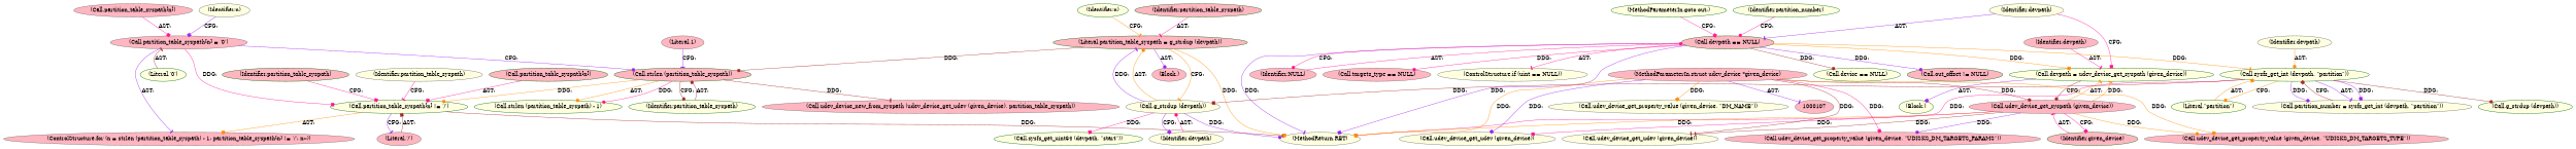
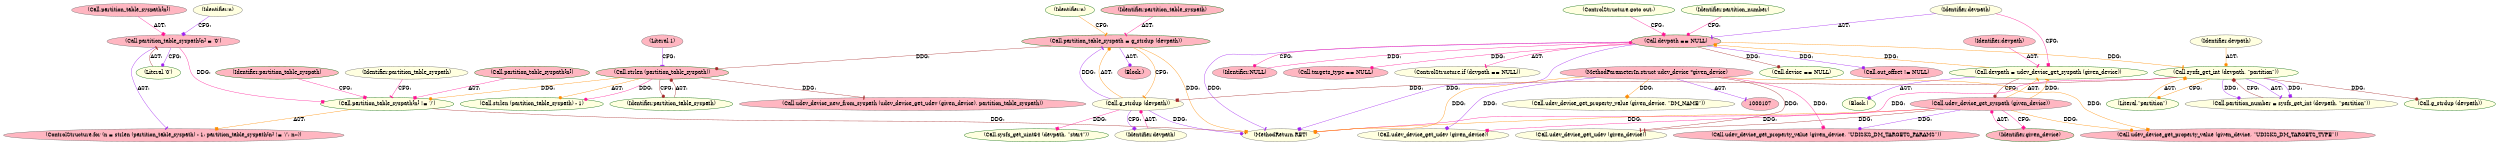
  digraph {
    node [color=gray40 fillcolor=lightyellow style=filled]
    edge [arrowhead=dot color=deeppink]
    n1 [color=darkgreen label="(Call,partition_table_syspath[n] != '/')"]
    n2 [label="(MethodReturn,RET)"]
    n3 [fillcolor=lightpink label="(ControlStructure,for (n = strlen (partition_table_syspath) - 1; partition_table_syspath[n] != '/'; n--))"]
-   n4 [fillcolor=lightpink label="(Literal,'/')"]
    n5 [color=darkgreen fillcolor=lightpink label="(Call,strlen (partition_table_syspath))"]
    n6 [color=darkgreen label="(Call,strlen (partition_table_syspath) - 1)"]
    n7 [color=darkgreen label="(Identifier,partition_table_syspath)"]
    n8 [fillcolor=lightpink label="(Call,udev_device_new_from_syspath (udev_device_get_udev (given_device), partition_table_syspath))"]
-   n9 [color=darkgreen fillcolor=lightpink label="(Literal,partition_table_syspath = g_strdup (devpath))"]
+   n9 [color=darkgreen fillcolor=lightpink label="(Call,partition_table_syspath = g_strdup (devpath))"]
    n10 [label="(Call,g_strdup (devpath))"]
    n11 [fillcolor=lightpink label="(Block,)"]
    n12 [label="(Identifier,devpath)"]
    n13 [color=darkgreen label="(Call,sysfs_get_uint64 (devpath, \"start\"))"]
    n14 [color=darkgreen label="(Call,sysfs_get_int (devpath, \"partition\"))"]
    n15 [color=darkgreen label="(Literal,\"partition\")"]
    n16 [label="(Call,partition_number = sysfs_get_int (devpath, \"partition\"))"]
    n17 [color=darkgreen label="(Call,g_strdup (devpath))"]
    n18 [color=darkgreen fillcolor=lightpink label="(Call,devpath == NULL)"]
    n19 [color=darkgreen label="(Call,device == NULL)"]
-   n20 [color=darkgreen fillcolor=lightpink label="(Call,out_offset != NULL)"]
+   n20 [fillcolor=lightpink label="(Call,out_offset != NULL)"]
    n21 [fillcolor=lightpink label="(Identifier,NULL)"]
    n22 [fillcolor=lightpink label="(Call,targets_type == NULL)"]
-   n23 [label="(ControlStructure,if (uint == NULL))"]
+   n23 [label="(ControlStructure,if (devpath == NULL))"]
    n24 [color=darkgreen label="(Call,devpath = udev_device_get_syspath (given_device))"]
    n25 [fillcolor=lightpink label="(Call,udev_device_get_syspath (given_device))"]
    n26 [color=darkgreen label="(Block,)"]
    n27 [label="(Call,udev_device_get_udev (given_device))"]
    n28 [color=darkgreen fillcolor=lightpink label="(Identifier,given_device)"]
    n29 [fillcolor=lightpink label="(Call,udev_device_get_property_value (given_device, \"UDISKS_DM_TARGETS_TYPE\"))"]
    n30 [fillcolor=lightpink label="(Call,udev_device_get_property_value (given_device, \"UDISKS_DM_TARGETS_PARAMS\"))"]
    n31 [label="(Call,udev_device_get_udev (given_device))"]
    n32 [fillcolor=lightpink label="(MethodParameterIn,struct udev_device *given_device)"]
    n33 [label="(Call,udev_device_get_property_value (given_device, \"DM_NAME\"))"]
    1000107 [fillcolor=lightpink]
    n35 [fillcolor=lightpink label="(Call,partition_table_syspath[n] = '\0')"]
    n36 [color=darkgreen label="(Literal,'\0')"]
    n37 [fillcolor=lightpink label="(Identifier,devpath)"]
    n38 [fillcolor=lightpink label="(Call,partition_table_syspath[n])"]
    n39 [fillcolor=lightpink label="(Literal,1)"]
    n40 [color=darkgreen label="(Identifier,partition_number)"]
    n41 [color=darkgreen fillcolor=lightpink label="(Identifier,partition_table_syspath)"]
    n42 [label="(Identifier,partition_table_syspath)"]
    n43 [color=darkgreen label="(Identifier,n)"]
    n44 [label="(Identifier,n)"]
    n45 [label="(Identifier,devpath)"]
    n46 [color=darkgreen fillcolor=lightpink label="(Identifier,partition_table_syspath)"]
    n47 [color=darkgreen fillcolor=lightpink label="(Call,partition_table_syspath[n])"]
    n48 [label="(Identifier,devpath)"]
-   n49 [color=darkgreen label="(MethodParameterIn,goto out;)"]
-   n1 -> n2 [color=brown label="DDG: "]
+   n49 [color=darkgreen label="(ControlStructure,goto out;)"]
+   n1 -> n2 [arrowhead=tee color=brown label="DDG: "]
    n1 -> n3 [arrowhead=box color=darkorange label="AST: "]
-   n1 -> n4 [arrowhead=tee color=purple label="CFG: "]
-   n4 -> n1 [arrowhead=box color=brown label="AST: "]
    n5 -> n1 [color=darkorange label="DDG: "]
    n5 -> n6 [color=darkorange label="AST: "]
    n5 -> n6 [label="DDG: "]
    n5 -> n7 [color=brown label="CFG: "]
    n5 -> n8 [arrowhead=tee color=brown label="DDG: "]
    n7 -> n5 [color=brown label="AST: "]
    n9 -> n2 [arrowhead=box color=darkorange label="DDG: "]
    n9 -> n5 [color=brown label="DDG: "]
    n9 -> n10 [arrowhead=tee color=darkorange label="CFG: "]
    n9 -> n11 [color=purple label="AST: "]
    n10 -> n2 [color=purple label="DDG: "]
    n10 -> n9 [color=darkorange label="AST: "]
    n10 -> n9 [arrowhead=tee color=purple label="DDG: "]
    n10 -> n12 [arrowhead=box color=purple label="CFG: "]
    n10 -> n13 [arrowhead=box label="DDG: "]
    n12 -> n10 [label="AST: "]
    n14 -> n2 [label="DDG: "]
    n14 -> n10 [arrowhead=box color=brown label="DDG: "]
    n14 -> n15 [color=darkorange label="CFG: "]
    n14 -> n16 [arrowhead=tee color=purple label="AST: "]
    n14 -> n16 [arrowhead=box color=purple label="DDG: "]
    n14 -> n16 [color=purple label="DDG: "]
    n14 -> n17 [color=brown label="DDG: "]
    n15 -> n14 [arrowhead=box color=darkorange label="AST: "]
    n16 -> n14 [arrowhead=box color=brown label="CFG: "]
    n18 -> n2 [arrowhead=tee color=purple label="DDG: "]
    n18 -> n2 [arrowhead=box color=purple label="DDG: "]
    n18 -> n14 [arrowhead=tee color=darkorange label="DDG: "]
    n18 -> n19 [color=brown label="DDG: "]
    n18 -> n20 [color=purple label="DDG: "]
    n18 -> n21 [label="CFG: "]
    n18 -> n22 [label="DDG: "]
    n18 -> n23 [arrowhead=tee label="AST: "]
-   n21 -> n18 [label="AST: "]
-   n18 -> n24 [arrowhead=box color=darkorange label="DDG: "]
+   n21 -> n18 [label="DDG: "]
+   n24 -> n18 [arrowhead=box color=darkorange label="DDG: "]
    n24 -> n25 [color=brown label="CFG: "]
    n24 -> n26 [arrowhead=box color=purple label="AST: "]
    n25 -> n2 [arrowhead=box color=darkorange label="DDG: "]
    n25 -> n24 [arrowhead=tee color=darkorange label="AST: "]
    n25 -> n24 [arrowhead=tee color=darkorange label="DDG: "]
    n25 -> n27 [arrowhead=tee color=brown label="DDG: "]
    n25 -> n28 [arrowhead=box label="CFG: "]
    n25 -> n29 [color=darkorange label="DDG: "]
    n25 -> n30 [color=purple label="DDG: "]
    n25 -> n31 [arrowhead=box label="DDG: "]
-   n28 -> n25 [arrowhead=tee label="AST: "]
+   n28 -> n25 [label="AST: "]
    n32 -> n2 [arrowhead=tee color=darkorange label="DDG: "]
-   n32 -> n25 [color=brown label="DDG: "]
    n32 -> n27 [arrowhead=tee color=brown label="DDG: "]
    n32 -> n29 [arrowhead=box color=darkorange label="DDG: "]
    n32 -> n30 [arrowhead=box label="DDG: "]
    n32 -> n31 [arrowhead=box color=purple label="DDG: "]
    n32 -> n33 [arrowhead=box color=darkorange label="DDG: "]
    n32 -> 1000107 [arrowhead=tee color=purple label="AST: "]
    n35 -> n1 [arrowhead=box label="DDG: "]
    n35 -> n3 [arrowhead=tee color=purple label="AST: "]
-   n35 -> n5 [color=purple label="CFG: "]
+   n35 -> n36 [color=purple label="CFG: "]
    n36 -> n35 [arrowhead=tee color=brown label="AST: "]
    n37 -> n24 [arrowhead=tee label="AST: "]
    n38 -> n35 [arrowhead=box label="AST: "]
    n39 -> n5 [arrowhead=tee color=purple label="CFG: "]
    n40 -> n18 [label="CFG: "]
    n41 -> n1 [arrowhead=box label="CFG: "]
    n42 -> n1 [arrowhead=tee label="CFG: "]
    n43 -> n9 [arrowhead=tee color=darkorange label="CFG: "]
    n44 -> n35 [arrowhead=box color=purple label="CFG: "]
    n45 -> n14 [color=darkorange label="AST: "]
    n46 -> n9 [arrowhead=tee label="AST: "]
    n47 -> n1 [arrowhead=box label="AST: "]
    n48 -> n18 [arrowhead=tee color=purple label="AST: "]
    n48 -> n24 [arrowhead=box label="CFG: "]
    n49 -> n18 [arrowhead=box label="CFG: "]
  }
